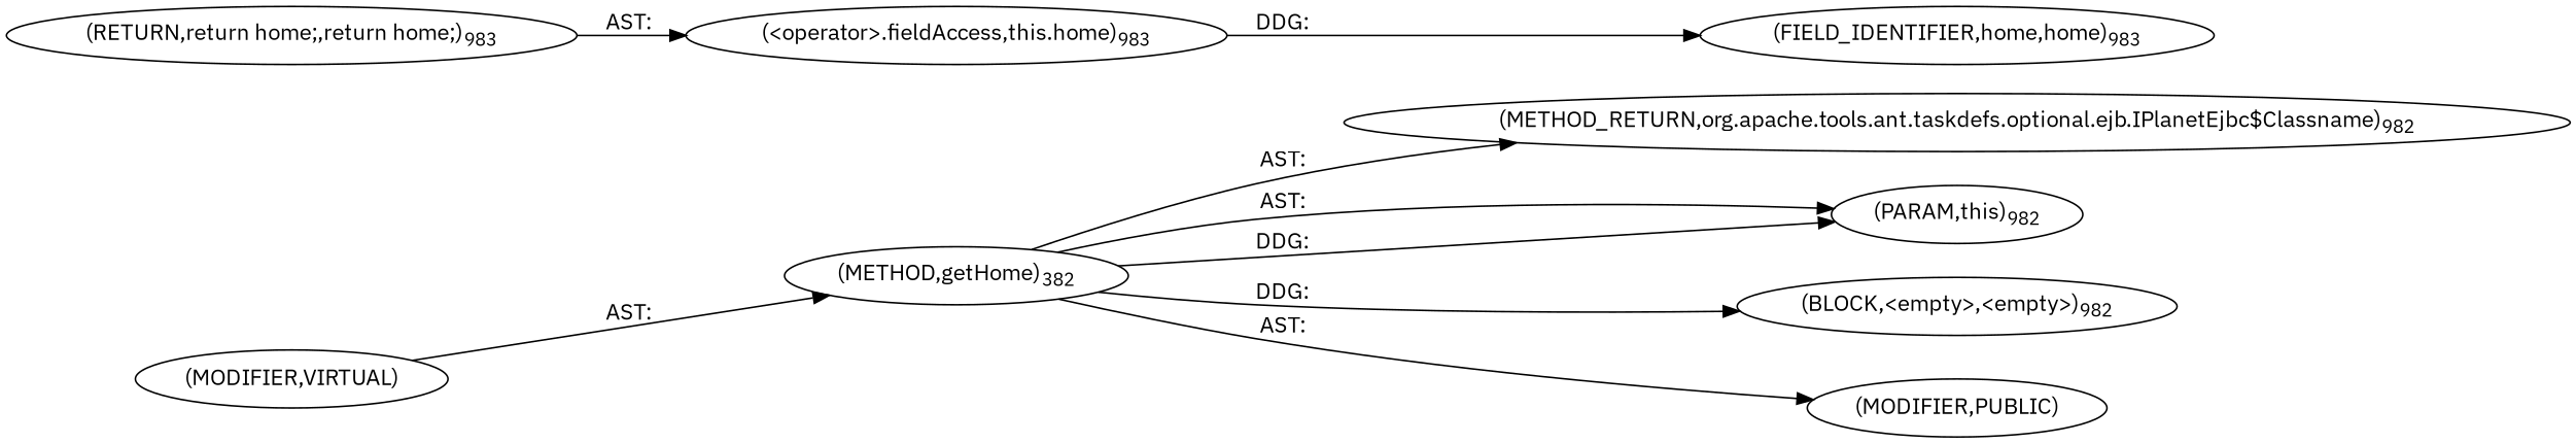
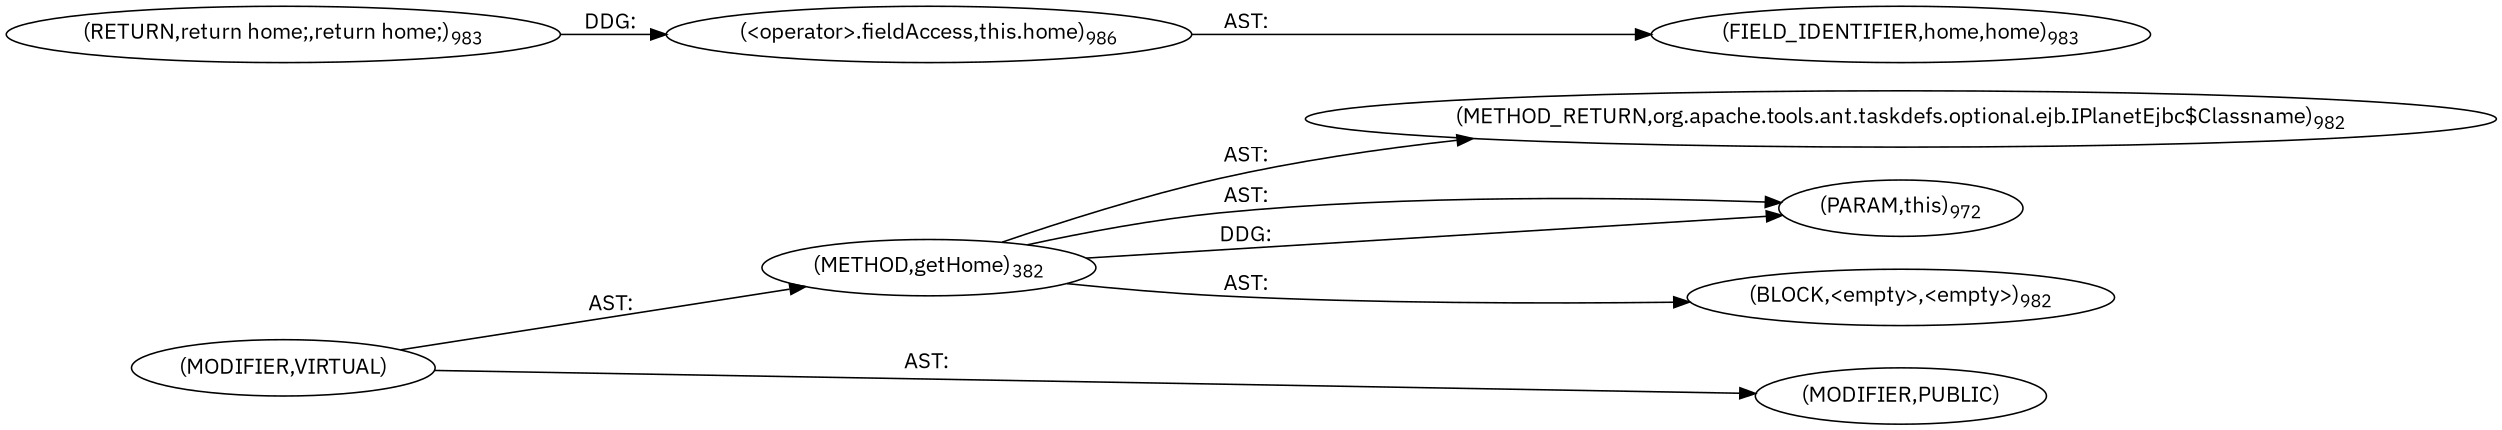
  digraph {
    fontname="IBM Plex Sans"
    rankdir=LR
    node [fontname="IBM Plex Sans"]
    edge [fontname="IBM Plex Sans"]
    n1 [label=<(METHOD,getHome)<SUB>382</SUB>>]
-   n2 [label=<(PARAM,this)<SUB>982</SUB>>]
+   n2 [label=<(PARAM,this)<SUB>972</SUB>>]
    n3 [label=<(BLOCK,&lt;empty&gt;,&lt;empty&gt;)<SUB>982</SUB>>]
    n4 [label=<(MODIFIER,PUBLIC)>]
    n5 [label=<(METHOD_RETURN,org.apache.tools.ant.taskdefs.optional.ejb.IPlanetEjbc$Classname)<SUB>982</SUB>>]
    n6 [label=<(MODIFIER,VIRTUAL)>]
    n7 [label=<(RETURN,return home;,return home;)<SUB>983</SUB>>]
-   n8 [label=<(&lt;operator&gt;.fieldAccess,this.home)<SUB>983</SUB>>]
+   n8 [label=<(&lt;operator&gt;.fieldAccess,this.home)<SUB>986</SUB>>]
    n9 [label=<(FIELD_IDENTIFIER,home,home)<SUB>983</SUB>>]
    n1 -> n2 [label="AST: "]
    n1 -> n2 [label="DDG: "]
-   n1 -> n3 [label="DDG: "]
-   n1 -> n4 [label="AST: "]
+   n1 -> n3 [label="AST: "]
+   n6 -> n4 [label="AST: "]
    n1 -> n5 [label="AST: "]
    n6 -> n1 [label="AST: "]
-   n7 -> n8 [label="AST: "]
-   n8 -> n9 [label="DDG: "]
+   n7 -> n8 [label="DDG: "]
+   n8 -> n9 [label="AST: "]
  }
